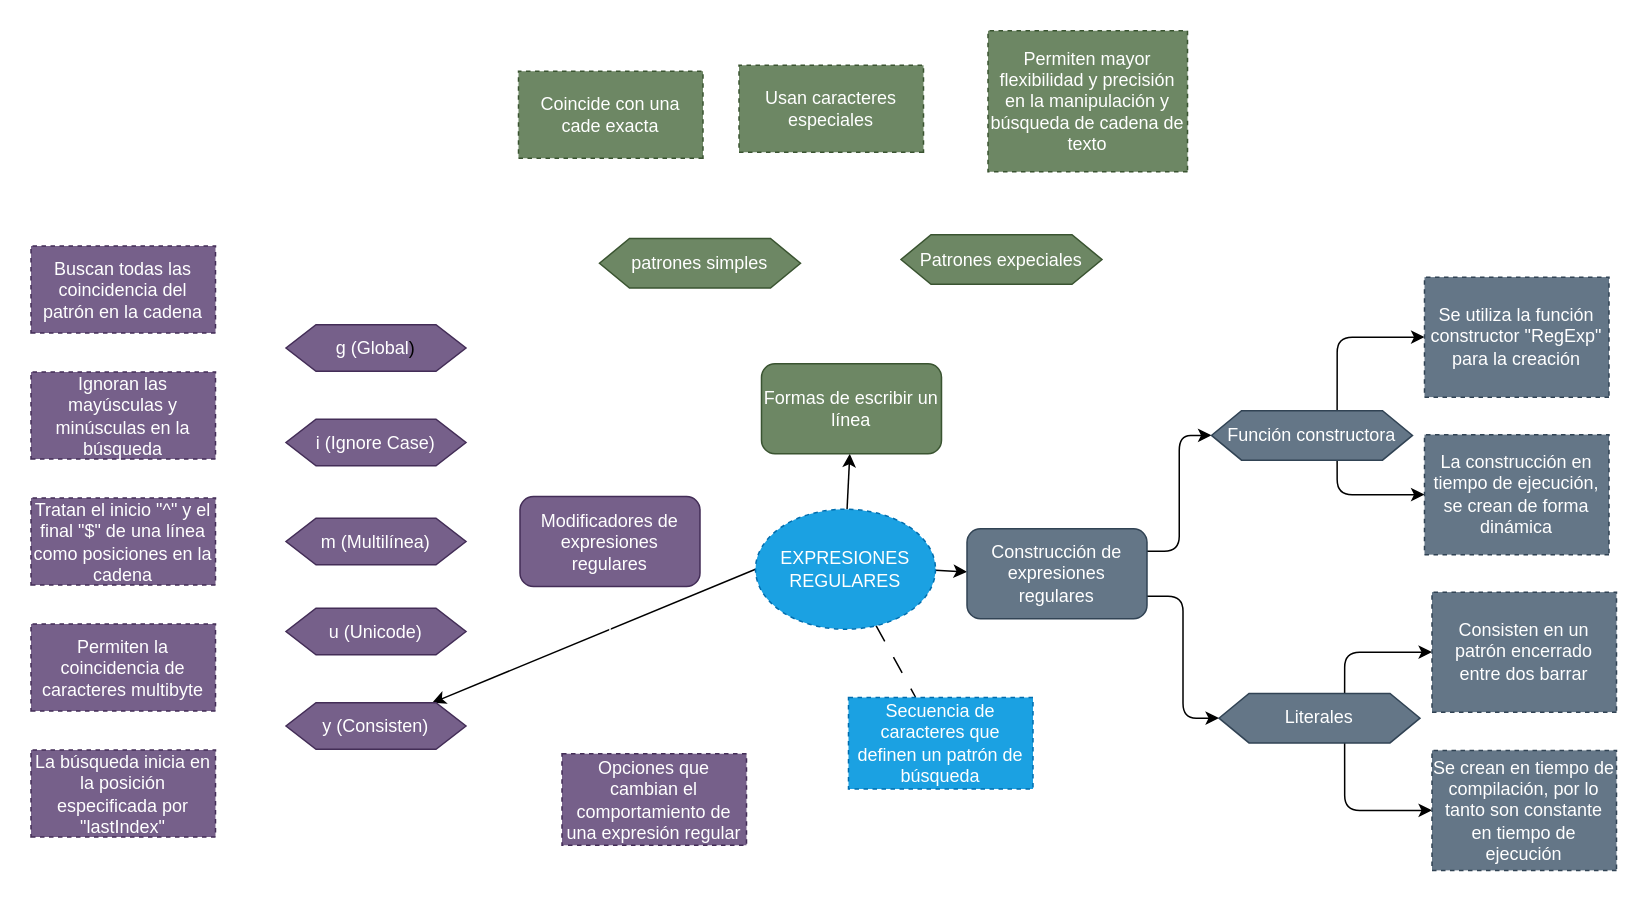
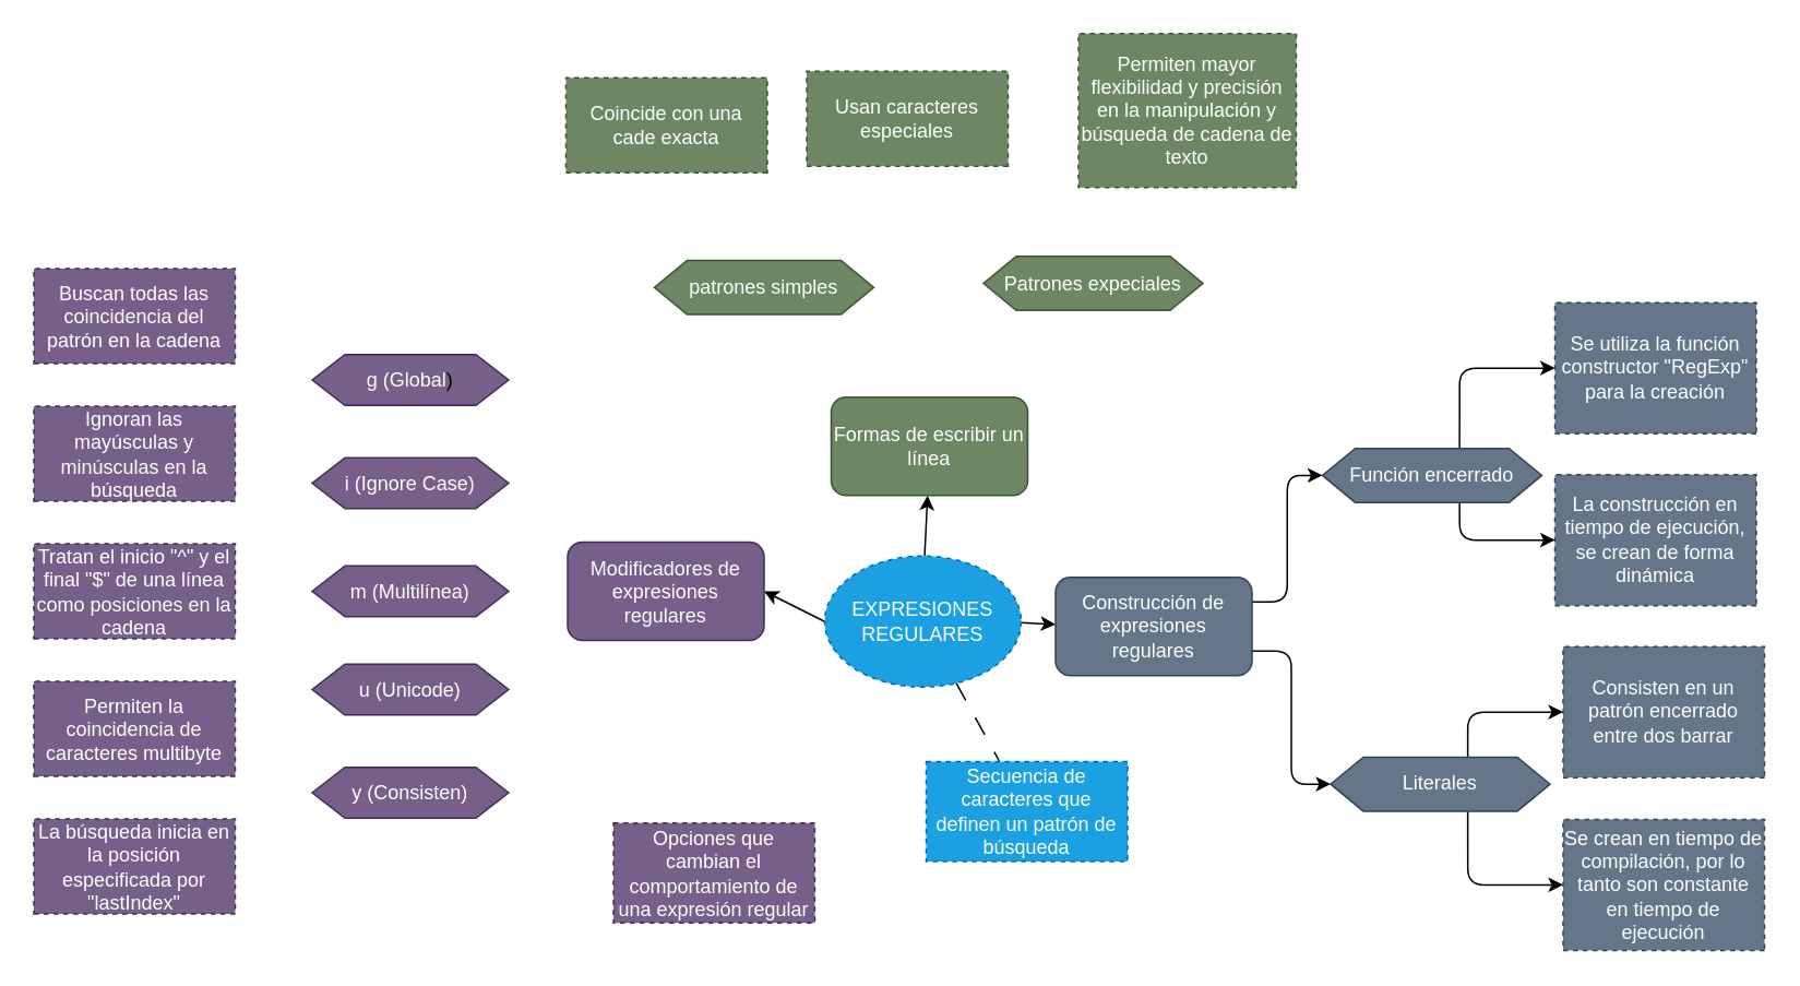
  <mxCell id="0" />
  <mxCell id="1" parent="0" />
- <mxCell id="2" style="rounded=0;orthogonalLoop=1;jettySize=auto;html=1;exitX=0;exitY=0.5;exitDx=0;exitDy=0;" parent="1" source="6" target="47" edge="1"><mxGeometry relative="1" as="geometry" /></mxCell>
+ <mxCell id="2" style="rounded=0;orthogonalLoop=1;jettySize=auto;html=1;exitX=0;exitY=0.5;exitDx=0;exitDy=0;entryX=1;entryY=0.5;entryDx=0;entryDy=0;" parent="1" source="6" target="17" edge="1"><mxGeometry relative="1" as="geometry" /></mxCell>
  <mxCell id="3" value="" style="rounded=0;orthogonalLoop=1;jettySize=auto;html=1;" parent="1" source="6" target="10" edge="1"><mxGeometry relative="1" as="geometry" /></mxCell>
  <mxCell id="4" value="" style="rounded=0;orthogonalLoop=1;jettySize=auto;html=1;dashed=1;dashPattern=12 12;endArrow=none;endFill=0;" parent="1" source="6" target="18" edge="1"><mxGeometry relative="1" as="geometry" /></mxCell>
  <mxCell id="5" value="" style="rounded=0;orthogonalLoop=1;jettySize=auto;html=1;" parent="1" source="6" target="31" edge="1"><mxGeometry relative="1" as="geometry" /></mxCell>
  <mxCell id="6" value="EXPRESIONES REGULARES" style="ellipse;whiteSpace=wrap;html=1;fillColor=#1ba1e2;fontColor=#ffffff;strokeColor=#006EAF;dashed=1;" parent="1" vertex="1"><mxGeometry x="503" y="339" width="120" height="80" as="geometry" /></mxCell>
  <mxCell id="7" style="edgeStyle=orthogonalEdgeStyle;rounded=1;orthogonalLoop=1;jettySize=auto;html=1;exitX=1;exitY=0.25;exitDx=0;exitDy=0;entryX=0;entryY=0.5;entryDx=0;entryDy=0;curved=0;" parent="1" source="10" target="21" edge="1"><mxGeometry relative="1" as="geometry" /></mxCell>
  <mxCell id="8" style="edgeStyle=orthogonalEdgeStyle;rounded=1;orthogonalLoop=1;jettySize=auto;html=1;exitX=1;exitY=0.75;exitDx=0;exitDy=0;entryX=0;entryY=0.5;entryDx=0;entryDy=0;strokeColor=none;curved=0;" parent="1" source="10" target="24" edge="1"><mxGeometry relative="1" as="geometry" /></mxCell>
  <mxCell id="9" style="edgeStyle=orthogonalEdgeStyle;rounded=1;orthogonalLoop=1;jettySize=auto;html=1;exitX=1;exitY=0.75;exitDx=0;exitDy=0;entryX=0;entryY=0.5;entryDx=0;entryDy=0;curved=0;" parent="1" source="10" target="24" edge="1"><mxGeometry relative="1" as="geometry" /></mxCell>
  <mxCell id="10" value="Construcción de expresiones regulares" style="rounded=1;whiteSpace=wrap;html=1;fillColor=#647687;strokeColor=#314354;fontColor=#ffffff;" parent="1" vertex="1"><mxGeometry x="644" y="352" width="120" height="60" as="geometry" /></mxCell>
  <mxCell id="11" value="" style="edgeStyle=orthogonalEdgeStyle;rounded=1;orthogonalLoop=1;jettySize=auto;html=1;fillColor=#76608a;strokeColor=#FFFFFF;curved=0;" parent="1" source="17" target="43" edge="1"><mxGeometry relative="1" as="geometry" /></mxCell>
  <mxCell id="12" style="edgeStyle=orthogonalEdgeStyle;rounded=1;orthogonalLoop=1;jettySize=auto;html=1;exitX=0.25;exitY=0;exitDx=0;exitDy=0;entryX=1;entryY=0.5;entryDx=0;entryDy=0;fillColor=#76608a;strokeColor=#FFFFFF;curved=0;" parent="1" source="17" target="41" edge="1"><mxGeometry relative="1" as="geometry" /></mxCell>
  <mxCell id="13" style="edgeStyle=orthogonalEdgeStyle;rounded=1;orthogonalLoop=1;jettySize=auto;html=1;exitX=0.5;exitY=0;exitDx=0;exitDy=0;entryX=1;entryY=0.5;entryDx=0;entryDy=0;fillColor=#76608a;strokeColor=#FFFFFF;curved=0;" parent="1" source="17" target="49" edge="1"><mxGeometry relative="1" as="geometry" /></mxCell>
  <mxCell id="14" style="edgeStyle=orthogonalEdgeStyle;rounded=1;orthogonalLoop=1;jettySize=auto;html=1;exitX=0.25;exitY=1;exitDx=0;exitDy=0;entryX=1;entryY=0.5;entryDx=0;entryDy=0;fillColor=#76608a;strokeColor=#FFFFFF;curved=0;" parent="1" source="17" target="45" edge="1"><mxGeometry relative="1" as="geometry" /></mxCell>
  <mxCell id="15" style="edgeStyle=orthogonalEdgeStyle;rounded=1;orthogonalLoop=1;jettySize=auto;html=1;exitX=0.5;exitY=1;exitDx=0;exitDy=0;entryX=1;entryY=0.5;entryDx=0;entryDy=0;fillColor=#76608a;strokeColor=#FFFFFF;curved=0;" parent="1" source="17" target="47" edge="1"><mxGeometry relative="1" as="geometry" /></mxCell>
  <mxCell id="16" style="edgeStyle=orthogonalEdgeStyle;rounded=0;orthogonalLoop=1;jettySize=auto;html=1;exitX=0.75;exitY=1;exitDx=0;exitDy=0;entryX=0.5;entryY=0;entryDx=0;entryDy=0;endArrow=none;endFill=0;dashed=1;dashPattern=12 12;fillColor=#76608a;strokeColor=#FFFFFF;" parent="1" source="17" target="55" edge="1"><mxGeometry relative="1" as="geometry" /></mxCell>
  <mxCell id="17" value="Modificadores de expresiones regulares" style="rounded=1;whiteSpace=wrap;html=1;fillColor=#76608a;fontColor=#ffffff;strokeColor=#432D57;" parent="1" vertex="1"><mxGeometry x="346" y="330.5" width="120" height="60" as="geometry" /></mxCell>
  <mxCell id="18" value="Secuencia de caracteres que definen un patrón de búsqueda" style="text;html=1;align=center;verticalAlign=middle;whiteSpace=wrap;rounded=0;dashed=1;strokeColor=#006EAF;fillColor=#1ba1e2;fontColor=#ffffff;" parent="1" vertex="1"><mxGeometry x="565" y="464.5" width="123" height="61" as="geometry" /></mxCell>
  <mxCell id="19" style="edgeStyle=orthogonalEdgeStyle;rounded=1;orthogonalLoop=1;jettySize=auto;html=1;exitX=0.625;exitY=0;exitDx=0;exitDy=0;entryX=0;entryY=0.5;entryDx=0;entryDy=0;curved=0;fillColor=#004C99;" parent="1" source="21" target="27" edge="1"><mxGeometry relative="1" as="geometry" /></mxCell>
  <mxCell id="20" style="edgeStyle=orthogonalEdgeStyle;rounded=1;orthogonalLoop=1;jettySize=auto;html=1;exitX=0.625;exitY=1;exitDx=0;exitDy=0;entryX=0;entryY=0.5;entryDx=0;entryDy=0;curved=0;fillColor=#004C99;" parent="1" source="21" target="28" edge="1"><mxGeometry relative="1" as="geometry" /></mxCell>
- <mxCell id="21" value="Función constructora" style="shape=hexagon;perimeter=hexagonPerimeter2;whiteSpace=wrap;html=1;fixedSize=1;fillColor=#647687;fontColor=#ffffff;strokeColor=#314354;" parent="1" vertex="1"><mxGeometry x="807" y="273.25" width="134" height="33" as="geometry" /></mxCell>
+ <mxCell id="21" value="Función encerrado" style="shape=hexagon;perimeter=hexagonPerimeter2;whiteSpace=wrap;html=1;fixedSize=1;fillColor=#647687;fontColor=#ffffff;strokeColor=#314354;" parent="1" vertex="1"><mxGeometry x="807" y="273.25" width="134" height="33" as="geometry" /></mxCell>
  <mxCell id="22" style="edgeStyle=orthogonalEdgeStyle;rounded=1;orthogonalLoop=1;jettySize=auto;html=1;exitX=0.625;exitY=0;exitDx=0;exitDy=0;entryX=0;entryY=0.5;entryDx=0;entryDy=0;curved=0;fillColor=#004C99;" parent="1" source="24" target="25" edge="1"><mxGeometry relative="1" as="geometry" /></mxCell>
  <mxCell id="23" style="edgeStyle=orthogonalEdgeStyle;rounded=1;orthogonalLoop=1;jettySize=auto;html=1;exitX=0.625;exitY=1;exitDx=0;exitDy=0;entryX=0;entryY=0.5;entryDx=0;entryDy=0;curved=0;fillColor=#004C99;" parent="1" source="24" target="26" edge="1"><mxGeometry relative="1" as="geometry" /></mxCell>
  <mxCell id="24" value="Literales" style="shape=hexagon;perimeter=hexagonPerimeter2;whiteSpace=wrap;html=1;fixedSize=1;fillColor=#647687;fontColor=#ffffff;strokeColor=#314354;" parent="1" vertex="1"><mxGeometry x="812" y="461.75" width="134" height="33" as="geometry" /></mxCell>
  <mxCell id="25" value="Consisten en un patrón encerrado entre dos barrar" style="text;html=1;align=center;verticalAlign=middle;whiteSpace=wrap;rounded=0;dashed=1;strokeColor=#314354;fillColor=#647687;flipH=1;flipV=1;fontColor=#ffffff;" parent="1" vertex="1"><mxGeometry x="954" y="394.25" width="123" height="80" as="geometry" /></mxCell>
  <mxCell id="26" value="Se crean en tiempo de compilación, por lo tanto son constante en tiempo de ejecución" style="text;html=1;align=center;verticalAlign=middle;whiteSpace=wrap;rounded=0;dashed=1;strokeColor=#314354;fillColor=#647687;flipH=1;flipV=1;fontColor=#ffffff;" parent="1" vertex="1"><mxGeometry x="954" y="499.75" width="123" height="80" as="geometry" /></mxCell>
  <mxCell id="27" value="Se utiliza la función constructor &quot;RegExp&quot; para la creación" style="text;html=1;align=center;verticalAlign=middle;whiteSpace=wrap;rounded=0;dashed=1;strokeColor=#314354;fillColor=#647687;flipH=1;flipV=1;fontColor=#ffffff;" parent="1" vertex="1"><mxGeometry x="949" y="184.25" width="123" height="80" as="geometry" /></mxCell>
  <mxCell id="28" value="La construcción en tiempo de ejecución, se crean de forma dinámica" style="text;html=1;align=center;verticalAlign=middle;whiteSpace=wrap;rounded=0;dashed=1;strokeColor=#314354;fillColor=#647687;flipH=1;flipV=1;fontColor=#ffffff;" parent="1" vertex="1"><mxGeometry x="949" y="289.25" width="123" height="80" as="geometry" /></mxCell>
  <mxCell id="29" style="edgeStyle=orthogonalEdgeStyle;rounded=1;orthogonalLoop=1;jettySize=auto;html=1;exitX=0.25;exitY=0;exitDx=0;exitDy=0;entryX=0.5;entryY=1;entryDx=0;entryDy=0;curved=0;fillColor=#6d8764;strokeColor=#FFFFFF;" parent="1" source="31" target="33" edge="1"><mxGeometry relative="1" as="geometry" /></mxCell>
  <mxCell id="30" style="edgeStyle=orthogonalEdgeStyle;rounded=1;orthogonalLoop=1;jettySize=auto;html=1;exitX=0.75;exitY=0;exitDx=0;exitDy=0;curved=0;fillColor=#6d8764;strokeColor=#FFFFFF;" parent="1" source="31" target="36" edge="1"><mxGeometry relative="1" as="geometry" /></mxCell>
  <mxCell id="31" value="Formas de escribir un línea" style="rounded=1;whiteSpace=wrap;html=1;fillColor=#6d8764;strokeColor=#3A5431;fontColor=#ffffff;" parent="1" vertex="1"><mxGeometry x="507" y="242" width="120" height="60" as="geometry" /></mxCell>
  <mxCell id="32" value="" style="edgeStyle=orthogonalEdgeStyle;rounded=1;orthogonalLoop=1;jettySize=auto;html=1;curved=0;fillColor=#6d8764;strokeColor=#FFFFFF;" parent="1" source="33" target="37" edge="1"><mxGeometry relative="1" as="geometry" /></mxCell>
  <mxCell id="33" value="patrones simples" style="shape=hexagon;perimeter=hexagonPerimeter2;whiteSpace=wrap;html=1;fixedSize=1;fillColor=#6d8764;strokeColor=#3A5431;fontColor=#ffffff;" parent="1" vertex="1"><mxGeometry x="399" y="158.5" width="134" height="33" as="geometry" /></mxCell>
  <mxCell id="34" style="edgeStyle=orthogonalEdgeStyle;rounded=1;orthogonalLoop=1;jettySize=auto;html=1;exitX=0.375;exitY=0;exitDx=0;exitDy=0;entryX=0.5;entryY=1;entryDx=0;entryDy=0;curved=0;fillColor=#6d8764;strokeColor=#FFFFFF;" parent="1" source="36" target="38" edge="1"><mxGeometry relative="1" as="geometry" /></mxCell>
  <mxCell id="35" style="edgeStyle=orthogonalEdgeStyle;rounded=1;orthogonalLoop=1;jettySize=auto;html=1;exitX=0.625;exitY=0;exitDx=0;exitDy=0;entryX=0.5;entryY=1;entryDx=0;entryDy=0;curved=0;fillColor=#6d8764;strokeColor=#FFFFFF;" parent="1" source="36" target="39" edge="1"><mxGeometry relative="1" as="geometry" /></mxCell>
  <mxCell id="36" value="Patrones expeciales" style="shape=hexagon;perimeter=hexagonPerimeter2;whiteSpace=wrap;html=1;fixedSize=1;fillColor=#6d8764;strokeColor=#3A5431;fontColor=#ffffff;" parent="1" vertex="1"><mxGeometry x="600" y="156" width="134" height="33" as="geometry" /></mxCell>
  <mxCell id="37" value="Coincide con una cade exacta" style="text;html=1;align=center;verticalAlign=middle;whiteSpace=wrap;rounded=0;dashed=1;strokeColor=#3A5431;fillColor=#6d8764;flipH=1;flipV=1;fontColor=#ffffff;" parent="1" vertex="1"><mxGeometry x="345" y="47" width="123" height="58" as="geometry" /></mxCell>
  <mxCell id="38" value="Usan caracteres especiales&lt;span style=&quot;font-family: monospace; font-size: 0px; text-align: start; text-wrap: nowrap;&quot;&gt;%3CmxGraphModel%3E%3Croot%3E%3CmxCell%20id%3D%220%22%2F%3E%3CmxCell%20id%3D%221%22%20parent%3D%220%22%2F%3E%3CmxCell%20id%3D%222%22%20value%3D%22Coincide%20con%20una%20cade%20exacta%22%20style%3D%22text%3Bhtml%3D1%3Balign%3Dcenter%3BverticalAlign%3Dmiddle%3BwhiteSpace%3Dwrap%3Brounded%3D0%3Bdashed%3D1%3BstrokeColor%3Ddefault%3BfillColor%3D%23004C99%3BflipH%3D1%3BflipV%3D1%3B%22%20vertex%3D%221%22%20parent%3D%221%22%3E%3CmxGeometry%20x%3D%22-89.5%22%20y%3D%22-46%22%20width%3D%22123%22%20height%3D%2258%22%20as%3D%22geometry%22%2F%3E%3C%2FmxCell%3E%3C%2Froot%3E%3C%2FmxGraphModel%3E&lt;/span&gt;" style="text;html=1;align=center;verticalAlign=middle;whiteSpace=wrap;rounded=0;dashed=1;strokeColor=#3A5431;fillColor=#6d8764;flipH=1;flipV=1;fontColor=#ffffff;" parent="1" vertex="1"><mxGeometry x="492" y="43" width="123" height="58" as="geometry" /></mxCell>
  <mxCell id="39" value="Permiten mayor flexibilidad y precisión en la manipulación y búsqueda de cadena de texto" style="text;html=1;align=center;verticalAlign=middle;whiteSpace=wrap;rounded=0;dashed=1;strokeColor=#3A5431;fillColor=#6d8764;flipH=1;flipV=1;fontColor=#ffffff;" parent="1" vertex="1"><mxGeometry x="658" y="20" width="133" height="94" as="geometry" /></mxCell>
  <mxCell id="40" style="edgeStyle=orthogonalEdgeStyle;rounded=1;orthogonalLoop=1;jettySize=auto;html=1;exitX=0;exitY=0.5;exitDx=0;exitDy=0;entryX=1;entryY=0.5;entryDx=0;entryDy=0;fillColor=#76608a;strokeColor=#FFFFFF;curved=0;" parent="1" source="41" target="52" edge="1"><mxGeometry relative="1" as="geometry" /></mxCell>
  <mxCell id="41" value="i (Ignore Case)" style="shape=hexagon;perimeter=hexagonPerimeter2;whiteSpace=wrap;html=1;fixedSize=1;flipH=0;flipV=0;fillColor=#76608a;fontColor=#ffffff;strokeColor=#432D57;" parent="1" vertex="1"><mxGeometry x="190" y="279" width="120" height="31" as="geometry" /></mxCell>
  <mxCell id="42" style="edgeStyle=orthogonalEdgeStyle;rounded=1;orthogonalLoop=1;jettySize=auto;html=1;exitX=0;exitY=0.5;exitDx=0;exitDy=0;entryX=1;entryY=0.5;entryDx=0;entryDy=0;fillColor=#76608a;strokeColor=#FFFFFF;curved=0;" parent="1" source="43" target="50" edge="1"><mxGeometry relative="1" as="geometry" /></mxCell>
  <mxCell id="43" value="m (Multilínea)" style="shape=hexagon;perimeter=hexagonPerimeter2;whiteSpace=wrap;html=1;fixedSize=1;flipH=0;flipV=0;fillColor=#76608a;fontColor=#ffffff;strokeColor=#432D57;" parent="1" vertex="1"><mxGeometry x="190" y="345" width="120" height="31" as="geometry" /></mxCell>
  <mxCell id="44" style="edgeStyle=orthogonalEdgeStyle;rounded=1;orthogonalLoop=1;jettySize=auto;html=1;exitX=0;exitY=0.5;exitDx=0;exitDy=0;entryX=1;entryY=0.5;entryDx=0;entryDy=0;fillColor=#76608a;strokeColor=#FFFFFF;curved=0;" parent="1" source="45" target="51" edge="1"><mxGeometry relative="1" as="geometry" /></mxCell>
  <mxCell id="45" value="u (Unicode)" style="shape=hexagon;perimeter=hexagonPerimeter2;whiteSpace=wrap;html=1;fixedSize=1;flipH=0;flipV=0;fillColor=#76608a;fontColor=#ffffff;strokeColor=#432D57;" parent="1" vertex="1"><mxGeometry x="190" y="405" width="120" height="31" as="geometry" /></mxCell>
  <mxCell id="46" style="edgeStyle=orthogonalEdgeStyle;rounded=1;orthogonalLoop=1;jettySize=auto;html=1;exitX=0;exitY=0.5;exitDx=0;exitDy=0;entryX=1;entryY=0.5;entryDx=0;entryDy=0;fillColor=#76608a;strokeColor=#FFFFFF;curved=0;" parent="1" source="47" target="54" edge="1"><mxGeometry relative="1" as="geometry" /></mxCell>
  <mxCell id="47" value="y (Consisten)" style="shape=hexagon;perimeter=hexagonPerimeter2;whiteSpace=wrap;html=1;fixedSize=1;flipH=0;flipV=0;fillColor=#76608a;fontColor=#ffffff;strokeColor=#432D57;" parent="1" vertex="1"><mxGeometry x="190" y="468" width="120" height="31" as="geometry" /></mxCell>
  <mxCell id="48" style="edgeStyle=orthogonalEdgeStyle;rounded=1;orthogonalLoop=1;jettySize=auto;html=1;exitX=0;exitY=0.5;exitDx=0;exitDy=0;entryX=1;entryY=0.5;entryDx=0;entryDy=0;fillColor=#76608a;strokeColor=#FFFFFF;curved=0;" parent="1" source="49" target="53" edge="1"><mxGeometry relative="1" as="geometry" /></mxCell>
  <mxCell id="49" value="g (Global&lt;span data-darkreader-inline-color=&quot;&quot; data-darkreader-inline-bgcolor=&quot;&quot; style=&quot;background-color: initial; color: rgb(0, 0, 0); --darkreader-inline-bgcolor: initial; --darkreader-inline-color: #e8e6e3;&quot;&gt;)&lt;/span&gt;" style="shape=hexagon;perimeter=hexagonPerimeter2;whiteSpace=wrap;html=1;fixedSize=1;flipH=0;flipV=0;fillColor=#76608a;fontColor=#ffffff;strokeColor=#432D57;" parent="1" vertex="1"><mxGeometry x="190" y="216" width="120" height="31" as="geometry" /></mxCell>
  <mxCell id="50" value="Tratan el inicio &quot;^&quot; y el final &quot;$&quot; de una línea como posiciones en la cadena" style="text;html=1;align=center;verticalAlign=middle;whiteSpace=wrap;rounded=0;dashed=1;strokeColor=#432D57;fillColor=#76608a;flipH=0;flipV=1;fontColor=#ffffff;" parent="1" vertex="1"><mxGeometry x="20" y="331.5" width="123" height="58" as="geometry" /></mxCell>
  <mxCell id="51" value="Permiten la coincidencia de caracteres multibyte" style="text;html=1;align=center;verticalAlign=middle;whiteSpace=wrap;rounded=0;dashed=1;strokeColor=#432D57;fillColor=#76608a;flipH=0;flipV=1;fontColor=#ffffff;" parent="1" vertex="1"><mxGeometry x="20" y="415.5" width="123" height="58" as="geometry" /></mxCell>
  <mxCell id="52" value="Ignoran las mayúsculas y minúsculas en la búsqueda" style="text;html=1;align=center;verticalAlign=middle;whiteSpace=wrap;rounded=0;dashed=1;strokeColor=#432D57;fillColor=#76608a;flipH=0;flipV=1;fontColor=#ffffff;" parent="1" vertex="1"><mxGeometry x="20" y="247.5" width="123" height="58" as="geometry" /></mxCell>
  <mxCell id="53" value="Buscan todas las coincidencia del patrón en la cadena" style="text;html=1;align=center;verticalAlign=middle;whiteSpace=wrap;rounded=0;dashed=1;strokeColor=#432D57;fillColor=#76608a;flipH=0;flipV=1;fontColor=#ffffff;" parent="1" vertex="1"><mxGeometry x="20" y="163.5" width="123" height="58" as="geometry" /></mxCell>
  <mxCell id="54" value="La búsqueda inicia en la posición especificada por &quot;lastIndex&quot;" style="text;html=1;align=center;verticalAlign=middle;whiteSpace=wrap;rounded=0;dashed=1;strokeColor=#432D57;fillColor=#76608a;flipH=0;flipV=1;fontColor=#ffffff;" parent="1" vertex="1"><mxGeometry x="20" y="499.5" width="123" height="58" as="geometry" /></mxCell>
  <mxCell id="55" value="Opciones que cambian el comportamiento de una expresión regular" style="text;html=1;align=center;verticalAlign=middle;whiteSpace=wrap;rounded=0;dashed=1;strokeColor=#432D57;fillColor=#76608a;fontColor=#ffffff;" parent="1" vertex="1"><mxGeometry x="374" y="502" width="123" height="61" as="geometry" /></mxCell>
